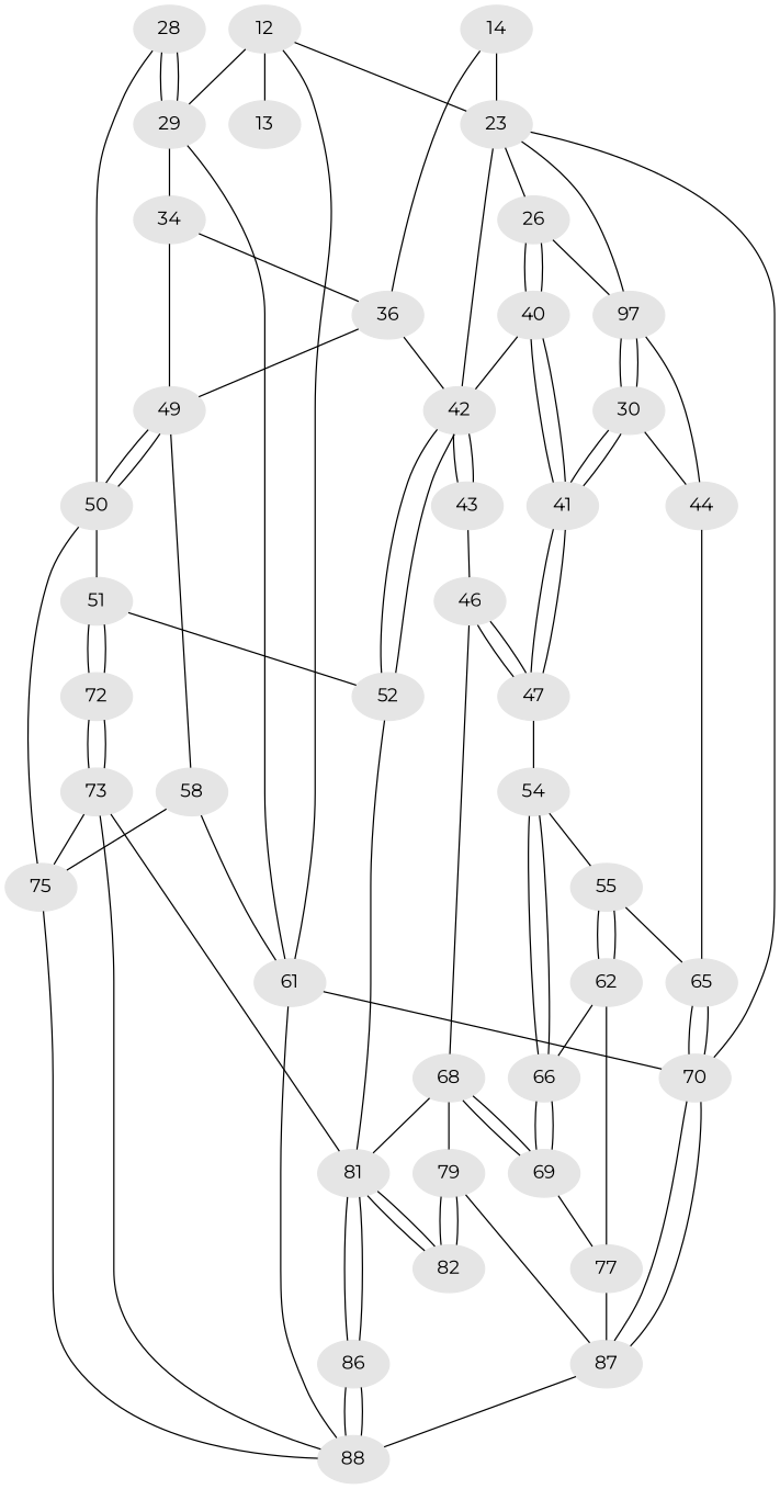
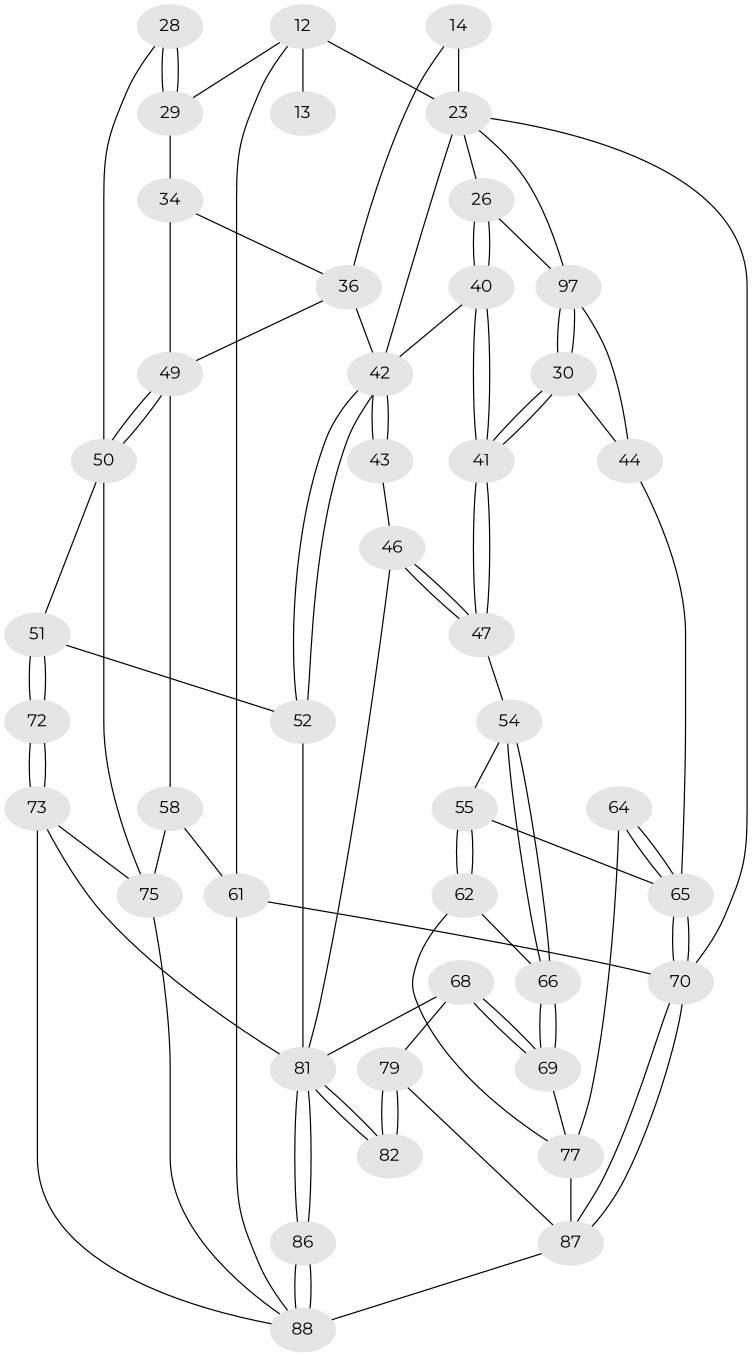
  graph {
    fontname=Montserrat
    node [color=gray90 fontname=Montserrat style=filled]
    edge [fontname=Montserrat]
    12 [super="+8"]
    13
    23 [super="+16+9"]
    29 [super="+18+11"]
    61 [super="+2"]
    26
    n7 [label=97 super="+25"]
    42 [super="+37+38+39"]
    70 [super="+3"]
    34 [super="+19+33"]
    88 [super="+84+85"]
    36 [super="+20+21"]
    49 [super="+35+48"]
    14
    40
    30
    44 [super="+32+31"]
    43
    52
    87 [super="+80"]
    41
    65 [super="+60+45"]
    28
    50
    58 [super="+57"]
    75 [super="+59"]
    47
    54
    46
    81 [super="+74+71+67"]
    82
    86
    55
    66
    51
    72
    73
    62
    69
    77 [super="+76+63"]
+   64
    68
    79 [super="+78"]
    12 -- 13 [weight=2]
    12 -- 23
    12 -- 29
    12 -- 61
    23 -- 26
    23 -- n7
    23 -- 42
    23 -- 70
-   29 -- 61
    29 -- 34 [weight=2]
    61 -- 70 [weight=2]
    61 -- 88
    26 -- n7
    26 -- 40
    26 -- 40
    n7 -- 30
    n7 -- 30
    n7 -- 44
    42 -- 43 [weight=2]
    42 -- 43
    42 -- 52
    42 -- 52
    70 -- 87
    70 -- 87
    34 -- 36
    34 -- 49 [weight=2]
    36 -- 42 [weight=2]
    36 -- 49
    49 -- 50
    49 -- 50
    49 -- 58
    14 -- 23 [weight=2]
    14 -- 36
    40 -- 42
    40 -- 41
    40 -- 41
    30 -- 44
    30 -- 41
    30 -- 41
    44 -- 65
    43 -- 46
    52 -- 81
    87 -- 88
    41 -- 47
    41 -- 47
    65 -- 70 [weight=2]
    65 -- 70
    28 -- 29 [weight=2]
    28 -- 29
    28 -- 50
    50 -- 75
    50 -- 51
    58 -- 61
    58 -- 75
    75 -- 88
    47 -- 54
    54 -- 55
    54 -- 66
    54 -- 66
    46 -- 47
    46 -- 47
-   46 -- 68
+   46 -- 81
    81 -- 82
    81 -- 82
    81 -- 86
    81 -- 86
    86 -- 88 [weight=2]
    86 -- 88
    55 -- 65
    55 -- 62
    55 -- 62
    66 -- 69
    66 -- 69
    51 -- 52
    51 -- 72
    51 -- 72
    72 -- 73
    72 -- 73
    73 -- 88
    73 -- 75
    73 -- 81
    62 -- 66
    62 -- 77
    69 -- 77
    77 -- 87
+   64 -- 65
+   64 -- 65
+   64 -- 77 [weight=2]
    68 -- 81
    68 -- 69
    68 -- 69
    68 -- 79
    79 -- 87
    79 -- 82 [weight=2]
    79 -- 82
  }
